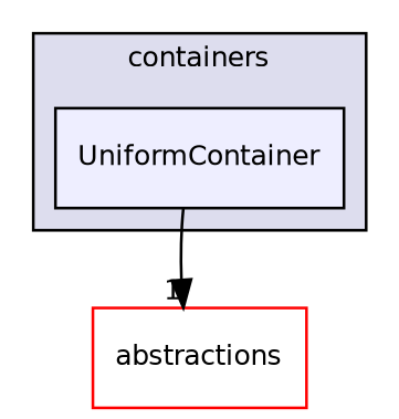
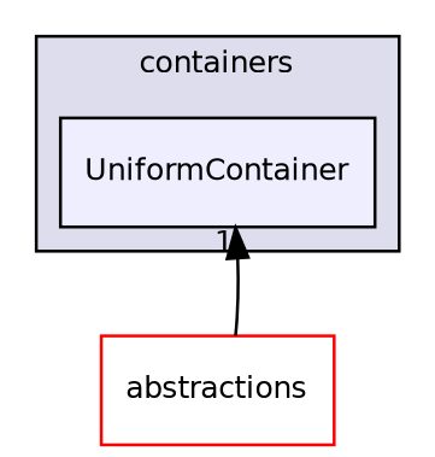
  digraph {
    compound=true
    node [fontname=Helvetica fontsize=10 shape=box style=filled]
    n1 [fillcolor="#eeeeff" label=UniformContainer pencolor=black]
    n2 [color=red fillcolor=white label=abstractions]
    subgraph cluster_1 {
      bgcolor="#ddddee"
      fontname=Helvetica
      fontsize=10
      label=containers
      pencolor=black
      n1
    }
-   n1 -> n2 [headlabel=1 labeldistance=1.5 labelfontname=Helvetica labelfontsize=10]
+   n2 -> n1 [headlabel=1 labeldistance=1.5 labelfontname=Helvetica labelfontsize=10]
  }
